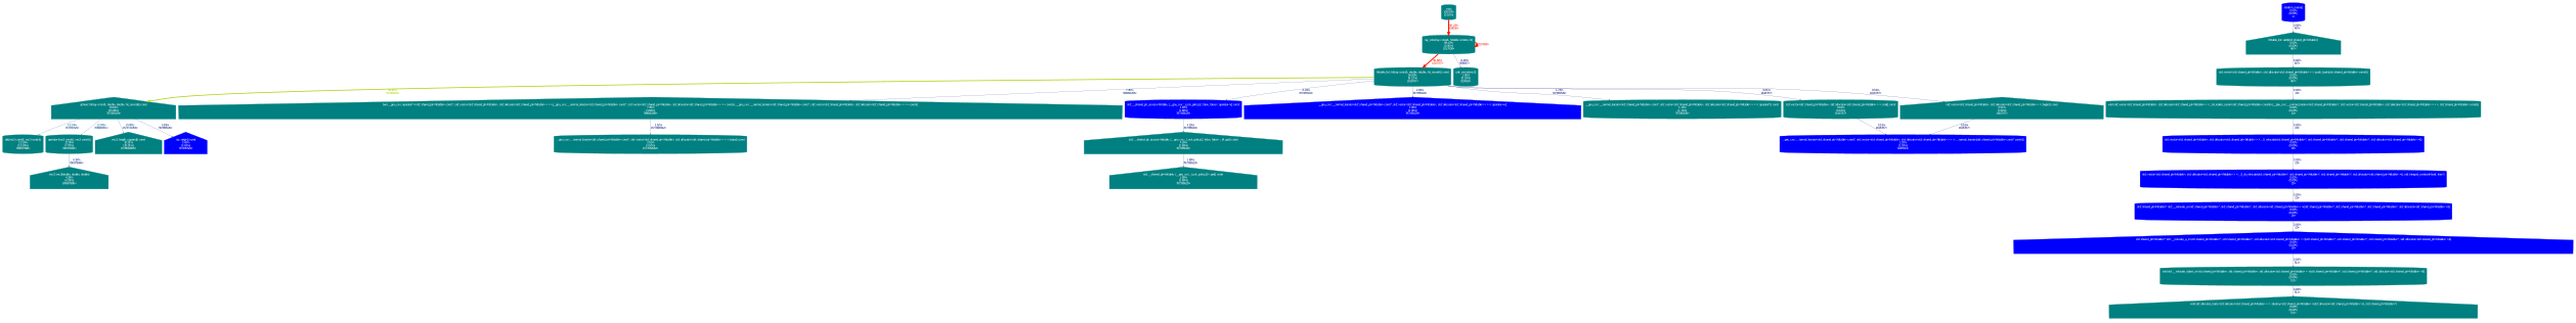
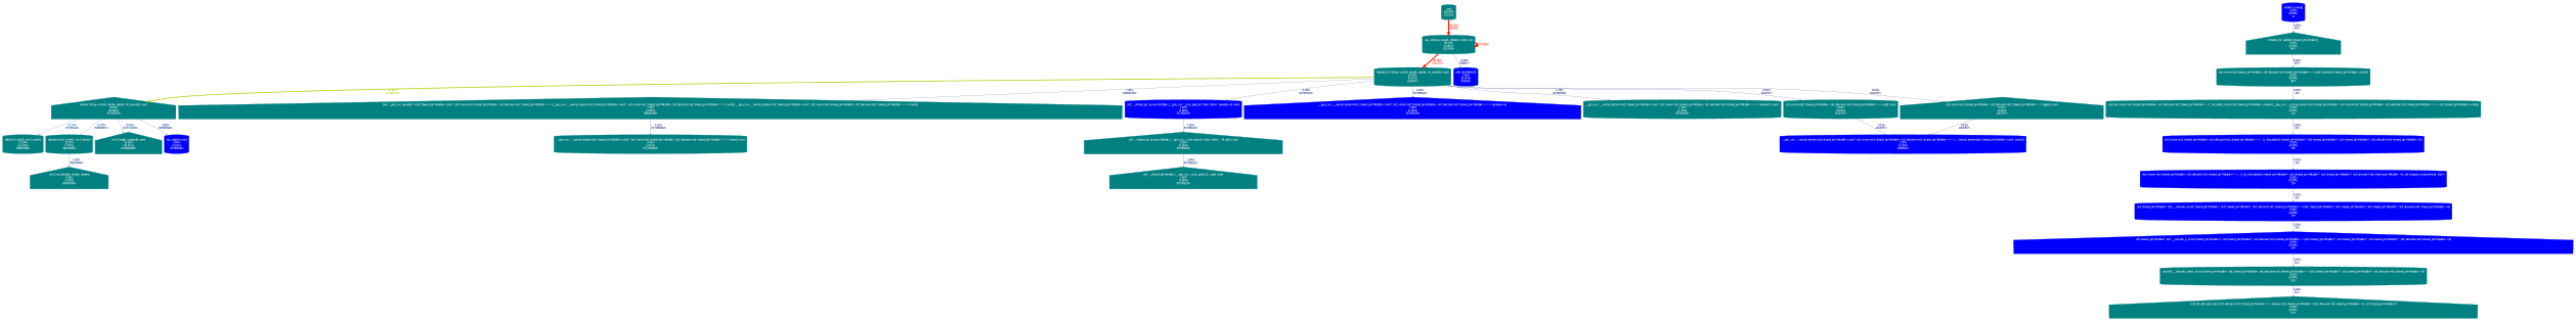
  digraph {
    fontname=Arial
    nodesep=0.125
    ranksep=0.25
    node [color=teal fontcolor="#ffffff" fontname=Arial fontsize=10.00 shape=cylinder style=filled]
    edge [arrowsize=0.35 color="#0d1174" fontcolor="#0d1174" fontname=Arial fontsize=10.00 labeldistance=0.50 penwidth=0.50]
    n1 [height=0 label="main\n100.00%\n(0.10%)" width=0]
    n2 [height=0 label="ray_color(ray const&, hittable const&, int)\n98.10%\n(0.05%)\n1617608×" width=0]
    n3 [height=0 label="hittable_list::hit(ray const&, double, double, hit_record&) const\n96.89%\n(8.12%)\n1616767×" width=0]
-   n4 [height=0 label="unit_vector(vec3)\n0.66%\n(0.10%)\n910418×" width=0]
+   n4 [height=0 label="unit_vector(vec3)\n0.66%\n(0.10%)\n910418×" width=0 fillcolor=blue]
    n5 [color=blue height=0 label="random_scene()\n0.92%\n(0.00%)\n1×" width=0]
    n6 [height=0 label="hittable_list::add(std::shared_ptr<hittable>)\n0.92%\n(0.00%)\n487×" shape=house width=0]
    n7 [height=0 label="sphere::hit(ray const&, double, double, hit_record&) const\n69.91%\n(25.08%)\n787365529×" shape=house width=0]
    n8 [height=0 label="bool __gnu_cxx::operator!=<std::shared_ptr<hittable> const*, std::vector<std::shared_ptr<hittable>, std::allocator<std::shared_ptr<hittable> > > >(__gnu_cxx::__normal_iterator<std::shared_ptr<hittable> const*, std::vector<std::shared_ptr<hittable>, std::allocator<std::shared_ptr<hittable> > > > const&, __gnu_cxx::__normal_iterator<std::shared_ptr<hittable> const*, std::vector<std::shared_ptr<hittable>, std::allocator<std::shared_ptr<hittable> > > > const&)\n7.35%\n(3.83%)\n788982296×" shape=house width=0]
    n9 [color=blue height=0 label="std::__shared_ptr_access<hittable, (__gnu_cxx::_Lock_policy)2, false, false>::operator->() const\n6.18%\n(1.89%)\n787365529×" width=0]
    n10 [color=blue height=0 label="__gnu_cxx::__normal_iterator<std::shared_ptr<hittable> const*, std::vector<std::shared_ptr<hittable>, std::allocator<std::shared_ptr<hittable> > > >::operator++()\n2.30%\n(2.30%)\n787365529×" shape=house width=0]
    n11 [height=0 label="__gnu_cxx::__normal_iterator<std::shared_ptr<hittable> const*, std::vector<std::shared_ptr<hittable>, std::allocator<std::shared_ptr<hittable> > > >::operator*() const\n1.74%\n(1.74%)\n787365529×" width=0]
    n12 [height=0 label="std::vector<std::shared_ptr<hittable>, std::allocator<std::shared_ptr<hittable> > >::end() const\n0.61%\n(0.10%)\n1616767×" width=0]
    n13 [height=0 label="std::vector<std::shared_ptr<hittable>, std::allocator<std::shared_ptr<hittable> > >::begin() const\n0.51%\n(0.00%)\n1616767×" shape=house width=0]
    n14 [height=0 label="std::vector<std::shared_ptr<hittable>, std::allocator<std::shared_ptr<hittable> > >::push_back(std::shared_ptr<hittable> const&)\n0.92%\n(0.00%)\n487×" width=0]
    n15 [height=0 label="dot(vec3 const&, vec3 const&)\n13.28%\n(13.28%)\n789587689×" width=0]
    n16 [height=0 label="operator-(vec3 const&, vec3 const&)\n12.05%\n(7.87%)\n790378064×" width=0]
    n17 [height=0 label="vec3::length_squared() const\n10.01%\n(10.01%)\n1576894905×" shape=house width=0]
-   n18 [color=blue height=0 label="ray::origin() const\n3.63%\n(3.63%)\n787365529×" shape=house width=0]
+   n18 [color=blue height=0 label="ray::origin() const\n3.63%\n(3.63%)\n787365529×" width=0]
    n19 [height=0 label="__gnu_cxx::__normal_iterator<std::shared_ptr<hittable> const*, std::vector<std::shared_ptr<hittable>, std::allocator<std::shared_ptr<hittable> > > >::base() const\n3.52%\n(3.52%)\n1577964592×" width=0]
    n20 [height=0 label="std::__shared_ptr_access<hittable, (__gnu_cxx::_Lock_policy)2, false, false>::_M_get() const\n4.29%\n(2.60%)\n787365529×" shape=house width=0]
    n21 [color=blue height=0 label="__gnu_cxx::__normal_iterator<std::shared_ptr<hittable> const*, std::vector<std::shared_ptr<hittable>, std::allocator<std::shared_ptr<hittable> > > >::__normal_iterator(std::shared_ptr<hittable> const* const&)\n1.02%\n(1.02%)\n3233534×" width=0]
    n22 [height=0 label="vec3::vec3(double, double, double)\n4.29%\n(4.29%)\n809607895×" shape=house width=0]
    n23 [height=0 label="std::__shared_ptr<hittable, (__gnu_cxx::_Lock_policy)2>::get() const\n1.69%\n(1.69%)\n787365529×" shape=house width=0]
    n24 [height=0 label="void std::vector<std::shared_ptr<hittable>, std::allocator<std::shared_ptr<hittable> > >::_M_realloc_insert<std::shared_ptr<hittable> const&>(__gnu_cxx::__normal_iterator<std::shared_ptr<hittable>*, std::vector<std::shared_ptr<hittable>, std::allocator<std::shared_ptr<hittable> > > >, std::shared_ptr<hittable> const&)\n0.92%\n(0.00%)\n10×" width=0]
    n25 [height=0 label="void std::allocator_traits<std::allocator<std::shared_ptr<hittable> > >::destroy<std::shared_ptr<hittable> >(std::allocator<std::shared_ptr<hittable> >&, std::shared_ptr<hittable>*)\n0.92%\n(0.92%)\n511×" shape=house width=0]
    n26 [height=0 label="void std::__relocate_object_a<std::shared_ptr<hittable>, std::shared_ptr<hittable>, std::allocator<std::shared_ptr<hittable> > >(std::shared_ptr<hittable>*, std::shared_ptr<hittable>*, std::allocator<std::shared_ptr<hittable> >&)\n0.92%\n(0.00%)\n511×" width=0]
    n27 [color=blue height=0 label="std::vector<std::shared_ptr<hittable>, std::allocator<std::shared_ptr<hittable> > >::_S_relocate(std::shared_ptr<hittable>*, std::shared_ptr<hittable>*, std::shared_ptr<hittable>*, std::allocator<std::shared_ptr<hittable> >&)\n0.92%\n(0.00%)\n20×" width=0]
    n28 [color=blue height=0 label="std::vector<std::shared_ptr<hittable>, std::allocator<std::shared_ptr<hittable> > >::_S_do_relocate(std::shared_ptr<hittable>*, std::shared_ptr<hittable>*, std::shared_ptr<hittable>*, std::allocator<std::shared_ptr<hittable> >&, std::integral_constant<bool, true>)\n0.92%\n(0.00%)\n20×" width=0]
    n29 [color=blue height=0 label="std::shared_ptr<hittable>* std::__relocate_a<std::shared_ptr<hittable>*, std::shared_ptr<hittable>*, std::allocator<std::shared_ptr<hittable> > >(std::shared_ptr<hittable>*, std::shared_ptr<hittable>*, std::shared_ptr<hittable>*, std::allocator<std::shared_ptr<hittable> >&)\n0.92%\n(0.00%)\n20×" width=0]
    n30 [color=blue height=0 label="std::shared_ptr<hittable>* std::__relocate_a_1<std::shared_ptr<hittable>*, std::shared_ptr<hittable>*, std::allocator<std::shared_ptr<hittable> > >(std::shared_ptr<hittable>*, std::shared_ptr<hittable>*, std::shared_ptr<hittable>*, std::allocator<std::shared_ptr<hittable> >&)\n0.92%\n(0.00%)\n20×" shape=house width=0]
    n1 -> n2 [arrowsize=0.99 color="#fc1400" fontcolor="#fc1400" label="98.10%\n600000×" labeldistance=3.92 penwidth=3.92]
    n2 -> n2 [arrowsize=0.99 color="#fc1400" fontcolor="#fc1400" label="1017608×" labeldistance=3.92 penwidth=3.92]
    n2 -> n3 [arrowsize=0.98 color="#fa2001" fontcolor="#fa2001" label="96.89%\n1616767×" labeldistance=3.88 penwidth=3.88]
    n2 -> n4 [color="#0d0f73" fontcolor="#0d0f73" label="0.43%\n598597×"]
    n3 -> n7 [arrowsize=0.84 color="#a9d207" fontcolor="#a9d207" label="69.91%\n787365529×" labeldistance=2.80 penwidth=2.80]
    n3 -> n8 [color="#0d2d7c" fontcolor="#0d2d7c" label="7.35%\n788982296×"]
    n3 -> n9 [color="#0d287b" fontcolor="#0d287b" label="6.18%\n787365529×"]
    n3 -> n10 [color="#0d1676" fontcolor="#0d1676" label="2.30%\n787365529×"]
    n3 -> n11 [color="#0d1475" fontcolor="#0d1475" label="1.74%\n787365529×"]
    n3 -> n12 [color="#0d0f74" fontcolor="#0d0f74" label="0.61%\n1616767×"]
    n3 -> n13 [color="#0d0f73" fontcolor="#0d0f73" label="0.51%\n1616767×"]
    n5 -> n6 [label="0.92%\n487×"]
    n6 -> n14 [label="0.92%\n487×"]
    n7 -> n15 [arrowsize=0.36 color="#0d4c84" fontcolor="#0d4c84" label="13.24%\n787365529×" labeldistance=0.53 penwidth=0.53]
    n7 -> n16 [color="#0d4582" fontcolor="#0d4582" label="12.03%\n788964051×"]
    n7 -> n17 [color="#0d3b80" fontcolor="#0d3b80" label="10.00%\n1574731058×"]
    n7 -> n18 [color="#0d1c77" fontcolor="#0d1c77" label="3.63%\n787365529×"]
    n8 -> n19 [color="#0d1c77" fontcolor="#0d1c77" label="3.52%\n1577964592×"]
    n9 -> n20 [color="#0d1f78" fontcolor="#0d1f78" label="4.29%\n787365529×"]
    n12 -> n21 [color="#0d0f73" fontcolor="#0d0f73" label="0.51%\n1616767×"]
    n13 -> n21 [color="#0d0f73" fontcolor="#0d0f73" label="0.51%\n1616767×"]
    n14 -> n24 [label="0.92%\n10×"]
    n16 -> n22 [color="#0d1f78" fontcolor="#0d1f78" label="4.19%\n790378064×"]
    n20 -> n23 [color="#0d1475" fontcolor="#0d1475" label="1.69%\n787365529×"]
    n24 -> n27 [label="0.92%\n20×"]
    n26 -> n25 [label="0.92%\n511×"]
    n27 -> n28 [label="0.92%\n20×"]
    n28 -> n29 [label="0.92%\n20×"]
    n29 -> n30 [label="0.92%\n20×"]
    n30 -> n26 [label="0.92%\n511×"]
  }
